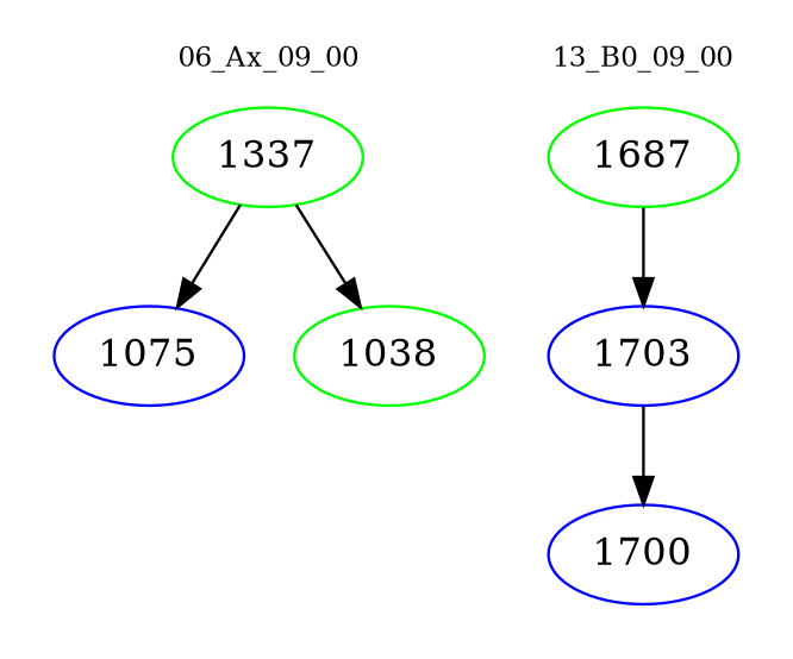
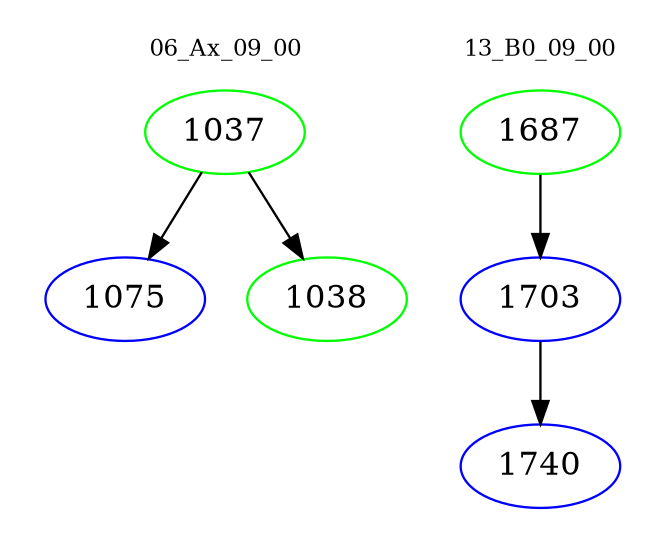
  digraph {
    node [color=green]
    edge [color=black]
-   n1 [label=1337]
+   n1 [label=1037]
    n2 [color=blue label=1075]
    n3 [label=1038]
    n4 [label=1687]
    n5 [color=blue label=1703]
-   n6 [color=blue label=1700]
+   n6 [color=blue label=1740]
    subgraph cluster_1 {
      color=white
      fontsize=10
      label="06_Ax_09_00"
      n1
      n2
      n3
    }
    subgraph cluster_2 {
      color=white
      fontsize=10
      label="13_B0_09_00"
      n4
      n5
      n6
    }
    n1 -> n2
    n1 -> n3
    n4 -> n5
    n5 -> n6
  }
